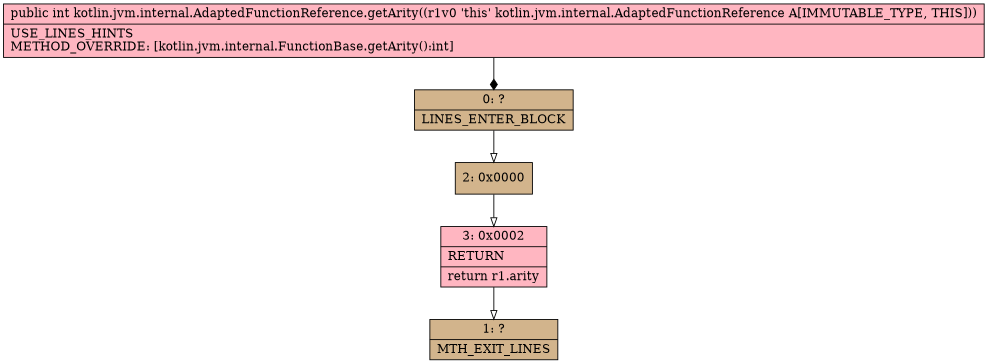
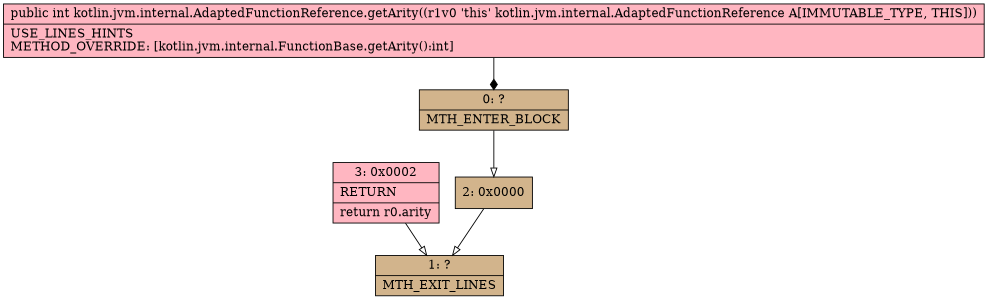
  digraph {
    node [fillcolor=tan shape=record style=filled]
    edge [arrowhead=onormal]
-   n1 [label="{0\:\ ?|LINES_ENTER_BLOCK\l}"]
+   n1 [label="{0\:\ ?|MTH_ENTER_BLOCK\l}"]
    n2 [label="{2\:\ 0x0000}"]
-   n3 [fillcolor=lightpink label="{3\:\ 0x0002|RETURN\l|return r1.arity\l}"]
+   n3 [fillcolor=lightpink label="{3\:\ 0x0002|RETURN\l|return r0.arity\l}"]
    n4 [label="{1\:\ ?|MTH_EXIT_LINES\l}"]
    n5 [fillcolor=lightpink label="{public int kotlin.jvm.internal.AdaptedFunctionReference.getArity((r1v0 'this' kotlin.jvm.internal.AdaptedFunctionReference A[IMMUTABLE_TYPE, THIS]))  | USE_LINES_HINTS\lMETHOD_OVERRIDE: [kotlin.jvm.internal.FunctionBase.getArity():int]\l}"]
    n1 -> n2
-   n2 -> n3
+   n2 -> n4
    n3 -> n4
    n5 -> n1 [arrowhead=diamond]
  }
